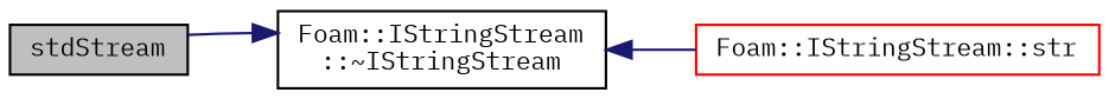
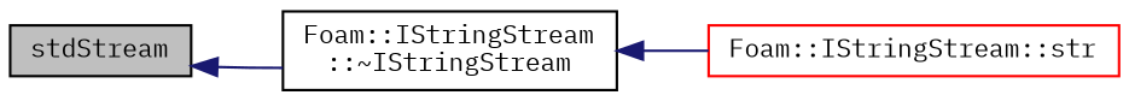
  digraph {
    fontname="IBM Plex Mono"
    rankdir=LR
    node [color=black fontname="IBM Plex Mono" fontsize=10 shape=record]
    edge [color=midnightblue dir=back fontname="IBM Plex Mono" fontsize=10 labelfontname=Helvetica labelfontsize=10 style=solid]
    n1 [fillcolor=grey75 fontcolor=black height=0.2 label=stdStream style=filled width=0.4]
    n2 [height=0.2 label="Foam::IStringStream\l::~IStringStream" width=0.4]
    n3 [color=red height=0.2 label="Foam::IStringStream::str" width=0.4]
-   n2 -> n1
+   n1 -> n2
    n2 -> n3
  }
